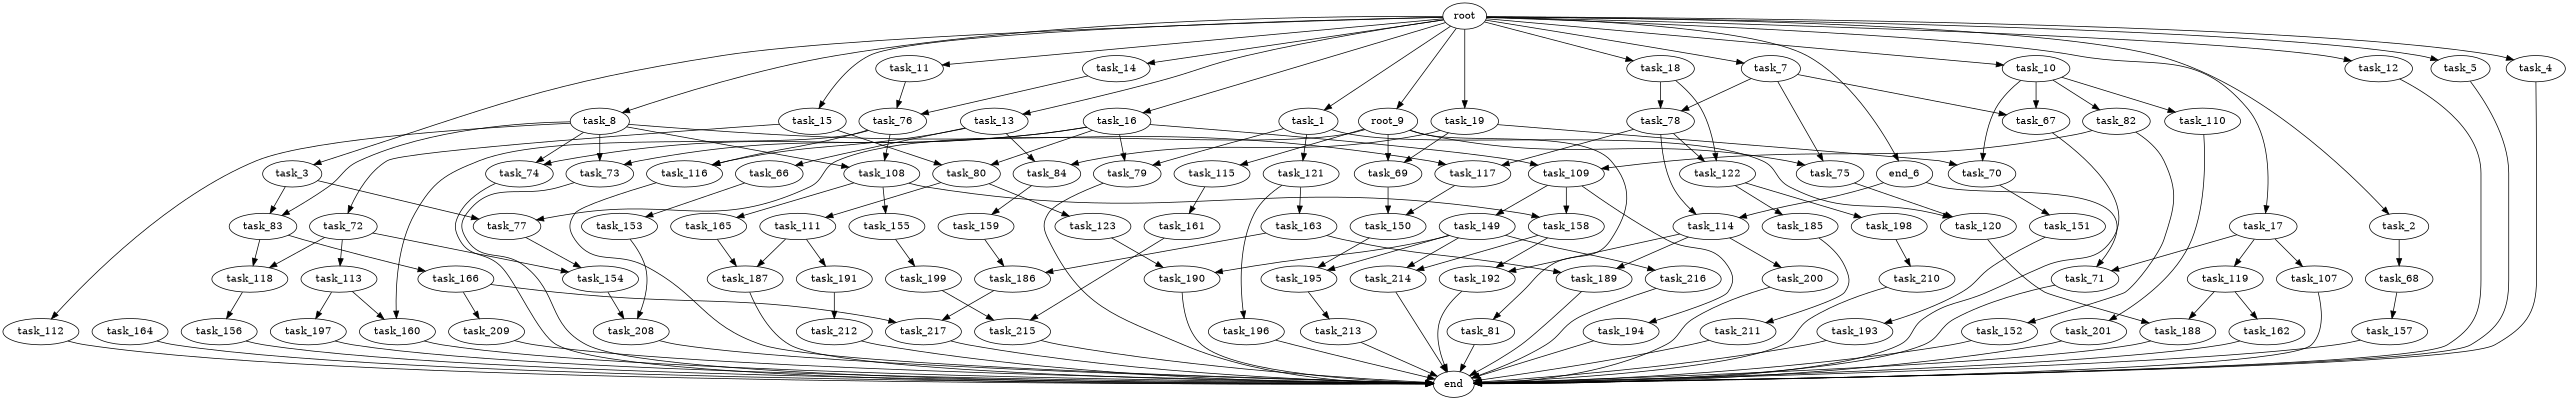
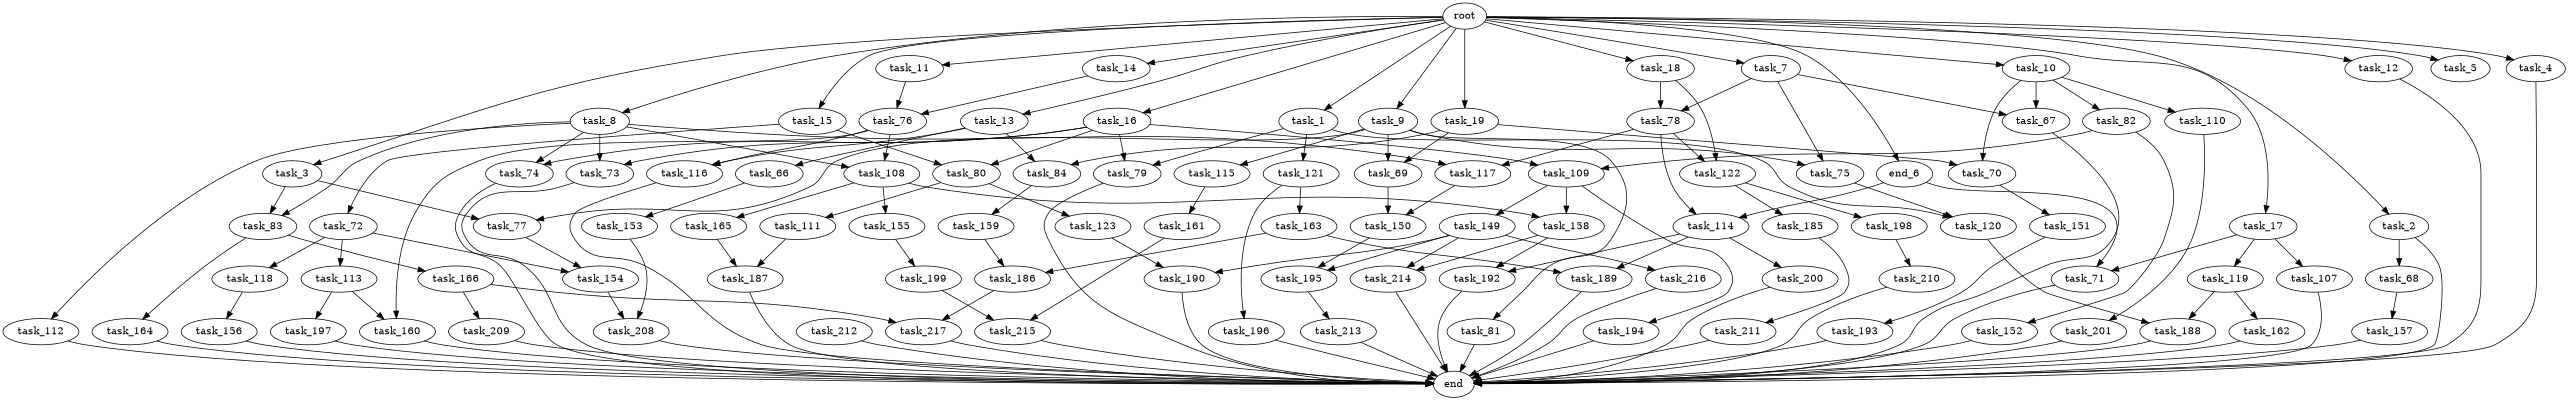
  digraph {
    fontname="DejaVu Serif"
    node [fontname="DejaVu Serif"]
    edge [fontname="DejaVu Serif"]
    task_214
    end
    task_19
    task_84
    task_70
    task_69
    task_159
    task_151
    task_150
    task_156
    task_108
    task_158
    task_155
    task_165
    task_192
    task_199
    task_187
-   task_191
    task_212
    task_15
    task_72
    task_80
    task_154
    task_118
    task_113
    task_123
    task_111
    task_185
    task_211
    task_18
    task_122
    task_78
    task_198
    task_114
    task_117
    task_195
    task_213
    task_208
    task_79
    task_209
    task_210
    task_16
    task_74
    task_109
    task_73
    task_194
    task_149
    task_110
    task_201
    task_68
    task_157
    task_162
    task_217
    task_1
    task_121
    task_120
    task_163
    task_196
    task_188
    task_189
    task_200
    task_83
    task_166
    task_164
    task_160
    task_186
    task_11
    task_76
    task_116
    task_107
    task_2
    task_10
    task_67
    task_82
    task_152
    task_66
    task_153
    task_216
    task_190
    task_81
    task_197
    task_17
    task_119
    task_71
    task_215
    task_13
    task_77
    task_193
    task_8
    task_112
-   task_9 [label=root_9]
+   task_9
    task_115
    task_75
    task_161
    task_12
    task_3
    task_5
    task_14
    task_4
    root
    n101 [label=end_6]
    task_7
    task_214 -> end
    task_19 -> task_84
    task_19 -> task_70
    task_19 -> task_69
    task_84 -> task_159
    task_70 -> task_151
    task_69 -> task_150
    task_159 -> task_186
    task_151 -> task_193
    task_150 -> task_195
    task_156 -> end
    task_108 -> task_158
    task_108 -> task_155
    task_108 -> task_165
    task_158 -> task_214
    task_158 -> task_192
    task_155 -> task_199
    task_165 -> task_187
    task_192 -> end
    task_199 -> task_215
    task_187 -> end
-   task_191 -> task_212
    task_212 -> end
    task_15 -> task_72
    task_15 -> task_80
    task_72 -> task_154
    task_72 -> task_118
    task_72 -> task_113
    task_80 -> task_123
    task_80 -> task_111
    task_154 -> task_208
    task_118 -> task_156
    task_113 -> task_160
    task_113 -> task_197
    task_123 -> task_190
    task_111 -> task_187
-   task_111 -> task_191
    task_185 -> task_211
    task_211 -> end
    task_18 -> task_122
    task_18 -> task_78
    task_122 -> task_185
    task_122 -> task_198
    task_78 -> task_122
    task_78 -> task_114
    task_78 -> task_117
    task_198 -> task_210
    task_114 -> task_192
    task_114 -> task_189
    task_114 -> task_200
    task_117 -> task_150
    task_195 -> task_213
    task_213 -> end
    task_208 -> end
    task_79 -> end
    task_209 -> end
    task_210 -> end
    task_16 -> task_80
    task_16 -> task_79
    task_16 -> task_74
    task_16 -> task_109
    task_16 -> task_73
    task_74 -> end
    task_109 -> task_158
    task_109 -> task_194
    task_109 -> task_149
    task_73 -> end
    task_194 -> end
    task_149 -> task_214
    task_149 -> task_195
    task_149 -> task_216
    task_149 -> task_190
    task_110 -> task_201
    task_201 -> end
    task_68 -> task_157
    task_157 -> end
    task_162 -> end
    task_217 -> end
    task_1 -> task_79
    task_1 -> task_121
    task_1 -> task_120
    task_121 -> task_163
    task_121 -> task_196
    task_120 -> task_188
    task_163 -> task_189
    task_163 -> task_186
    task_196 -> end
    task_188 -> end
    task_189 -> end
    task_200 -> end
    task_83 -> task_166
-   task_83 -> task_118
+   task_83 -> task_164
    task_166 -> task_209
    task_166 -> task_217
    task_164 -> end
    task_160 -> end
    task_186 -> task_217
    task_11 -> task_76
    task_76 -> task_108
    task_76 -> task_160
    task_76 -> task_116
    task_116 -> end
    task_107 -> end
    task_2 -> task_68
    task_10 -> task_70
    task_10 -> task_110
    task_10 -> task_67
    task_10 -> task_82
    task_67 -> end
    task_82 -> task_109
    task_82 -> task_152
    task_152 -> end
    task_66 -> task_153
    task_153 -> task_208
    task_216 -> end
    task_190 -> end
    task_81 -> end
    task_197 -> end
    task_17 -> task_107
    task_17 -> task_119
    task_17 -> task_71
    task_119 -> task_162
    task_119 -> task_188
    task_71 -> end
    task_215 -> end
    task_13 -> task_84
    task_13 -> task_116
    task_13 -> task_66
    task_77 -> task_154
    task_193 -> end
    task_8 -> task_108
    task_8 -> task_117
    task_8 -> task_74
    task_8 -> task_73
    task_8 -> task_83
    task_8 -> task_112
    task_112 -> end
    task_9 -> task_69
    task_9 -> task_81
    task_9 -> task_77
    task_9 -> task_115
    task_9 -> task_75
    task_115 -> task_161
    task_75 -> task_120
    task_161 -> task_215
    task_12 -> end
    task_3 -> task_83
    task_3 -> task_77
-   task_5 -> end
+   task_2 -> end
    task_14 -> task_76
    task_4 -> end
    root -> task_19
    root -> task_15
    root -> task_18
    root -> task_16
    root -> task_1
    root -> task_11
    root -> task_2
    root -> task_10
    root -> task_17
    root -> task_13
    root -> task_8
    root -> task_9
    root -> task_12
    root -> task_3
    root -> task_5
    root -> task_14
    root -> task_4
    root -> n101
    root -> task_7
    n101 -> task_114
    n101 -> task_71
    task_7 -> task_78
    task_7 -> task_67
    task_7 -> task_75
  }
